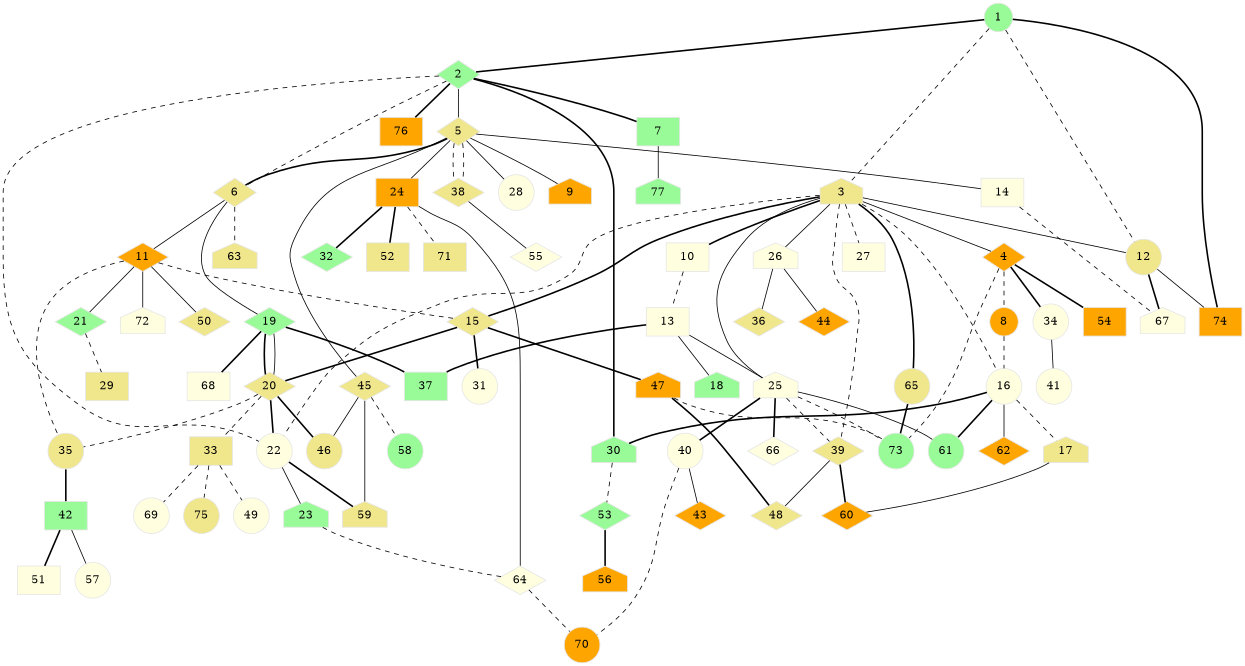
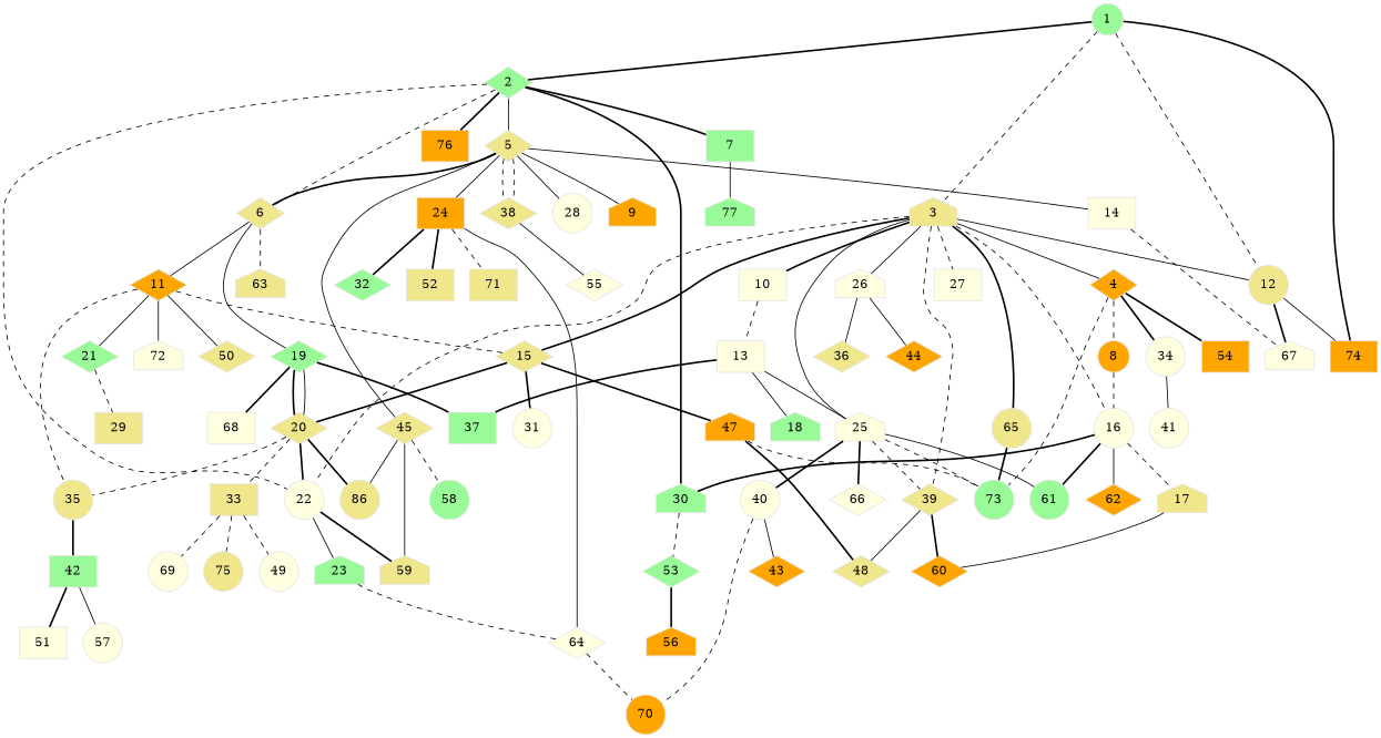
  graph {
    node [color=gray90 fillcolor=khaki shape=diamond style=filled]
    edge [style=bold]
    1 [fillcolor=palegreen shape=circle]
    2 [fillcolor=palegreen]
    3 [shape=house]
    12 [shape=circle]
    74 [fillcolor=orange shape=box]
    5
    6
    7 [fillcolor=palegreen shape=box]
    22 [fillcolor=lightyellow shape=circle]
    30 [fillcolor=palegreen shape=house]
    76 [fillcolor=orange shape=box]
    4 [fillcolor=orange]
    10 [fillcolor=lightyellow shape=box]
    15
    16 [fillcolor=lightyellow shape=circle]
    25 [fillcolor=lightyellow shape=house]
    26 [fillcolor=lightyellow shape=house]
    27 [fillcolor=lightyellow shape=box]
    39
    65 [shape=circle]
    67 [fillcolor=lightyellow shape=house]
    9 [fillcolor=orange shape=house]
    14 [fillcolor=lightyellow shape=box]
    24 [fillcolor=orange shape=box]
    28 [fillcolor=lightyellow shape=circle]
    38
    45
    11 [fillcolor=orange]
    19 [fillcolor=palegreen]
    63 [shape=house]
    77 [fillcolor=palegreen shape=house]
    23 [fillcolor=palegreen shape=house]
    59 [shape=house]
    53 [fillcolor=palegreen]
    8 [fillcolor=orange shape=circle]
    34 [fillcolor=lightyellow shape=circle]
    54 [fillcolor=orange shape=box]
    73 [fillcolor=palegreen shape=circle]
    13 [fillcolor=lightyellow shape=box]
    20
    31 [fillcolor=lightyellow shape=circle]
    47 [fillcolor=orange shape=house]
    17 [shape=house]
    61 [fillcolor=palegreen shape=circle]
    62 [fillcolor=orange]
    40 [fillcolor=lightyellow shape=circle]
    66 [fillcolor=lightyellow]
    36
    44 [fillcolor=orange]
    60 [fillcolor=orange]
    48
    41 [fillcolor=lightyellow shape=circle]
    64 [fillcolor=lightyellow]
    32 [fillcolor=palegreen]
    52 [shape=box]
    71 [shape=box]
    55 [fillcolor=lightyellow]
-   46 [shape=circle]
+   46 [shape=circle label=86]
    58 [fillcolor=palegreen shape=circle]
    21 [fillcolor=palegreen]
    35 [shape=circle]
    50
    72 [fillcolor=lightyellow shape=house]
    37 [fillcolor=palegreen shape=box]
    68 [fillcolor=lightyellow shape=box]
    18 [fillcolor=palegreen shape=house]
    29 [shape=box]
    42 [fillcolor=palegreen shape=box]
    33 [shape=box]
    49 [fillcolor=lightyellow shape=circle]
    69 [fillcolor=lightyellow shape=circle]
    75 [shape=circle]
    70 [fillcolor=orange shape=circle]
    43 [fillcolor=orange]
    56 [fillcolor=orange shape=house]
    51 [fillcolor=lightyellow shape=box]
    57 [fillcolor=lightyellow shape=circle]
    1 -- 2
    1 -- 3 [style=dashed]
    1 -- 12 [style=dashed]
    1 -- 74
    2 -- 5 [style=solid]
    2 -- 6 [style=dashed]
    2 -- 7
    2 -- 22 [style=dashed]
    2 -- 30
    2 -- 76
    3 -- 12 [style=solid]
    3 -- 22 [style=dashed]
    3 -- 4 [style=solid]
    3 -- 10
    3 -- 15
    3 -- 16 [style=dashed]
    3 -- 25 [style=solid]
    3 -- 26 [style=solid]
    3 -- 27 [style=dashed]
    3 -- 39 [style=dashed]
    3 -- 65
    12 -- 74 [style=solid]
    12 -- 67
    5 -- 6
    5 -- 9 [style=solid]
    5 -- 14 [style=solid]
    5 -- 24 [style=solid]
    5 -- 28 [style=solid]
    5 -- 38 [style=dashed]
    5 -- 38 [style=dashed]
    5 -- 45 [style=solid]
    6 -- 11 [style=solid]
    6 -- 19 [style=solid]
    6 -- 63 [style=dashed]
    7 -- 77 [style=solid]
    22 -- 23 [style=solid]
    22 -- 59
    30 -- 53 [style=dashed]
    4 -- 8 [style=dashed]
    4 -- 34
    4 -- 54
    4 -- 73 [style=dashed]
    10 -- 13 [style=dashed]
    15 -- 20
    15 -- 31
    15 -- 47
    16 -- 30
    16 -- 17 [style=dashed]
    16 -- 61
    16 -- 62 [style=solid]
    25 -- 39 [style=dashed]
    25 -- 73 [style=dashed]
    25 -- 61 [style=solid]
    25 -- 40
    25 -- 66
    26 -- 36 [style=solid]
    26 -- 44 [style=solid]
    39 -- 60
    39 -- 48 [style=solid]
    65 -- 73
    14 -- 67 [style=dashed]
    24 -- 64 [style=solid]
    24 -- 32
    24 -- 52
    24 -- 71 [style=dashed]
    38 -- 55 [style=solid]
    45 -- 59 [style=solid]
    45 -- 46 [style=solid]
    45 -- 58 [style=dashed]
    11 -- 15 [style=dashed]
    11 -- 21 [style=solid]
    11 -- 35 [style=dashed]
    11 -- 50 [style=solid]
    11 -- 72 [style=solid]
    19 -- 20
    19 -- 20 [style=solid]
    19 -- 37
    19 -- 68
    23 -- 64 [style=dashed]
    53 -- 56
    8 -- 16 [style=dashed]
    34 -- 41 [style=solid]
    13 -- 25 [style=solid]
    13 -- 37
    13 -- 18 [style=solid]
    20 -- 22
    20 -- 46
    20 -- 35 [style=dashed]
    20 -- 33 [style=dashed]
    47 -- 73 [style=dashed]
    47 -- 48
    17 -- 60 [style=solid]
    40 -- 70 [style=dashed]
    40 -- 43 [style=solid]
    64 -- 70 [style=dashed]
    21 -- 29 [style=dashed]
    35 -- 42
    42 -- 51
    42 -- 57 [style=solid]
    33 -- 49 [style=dashed]
    33 -- 69 [style=dashed]
    33 -- 75 [style=dashed]
  }
